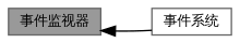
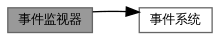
  digraph {
    rankdir=LR
    fontname=Nunito
    node [fontname=Nunito fontsize=10 shape=box style=filled]
    n1 [color=gray40 fillcolor=grey60 fontcolor=black height=0.2 label="事件监视器" width=0.4]
    n2 [color=grey40 fillcolor=white height=0.2 label="事件系统" width=0.4]
-   n1 -> n2 [dir=back fontname=Nunito fontsize=10 labelfontname=Helvetica labelfontsize=10 shape=plaintext style=solid]
+   n2 -> n1 [dir=back fontname=Nunito fontsize=10 labelfontname=Helvetica labelfontsize=10 shape=plaintext style=solid]
  }
